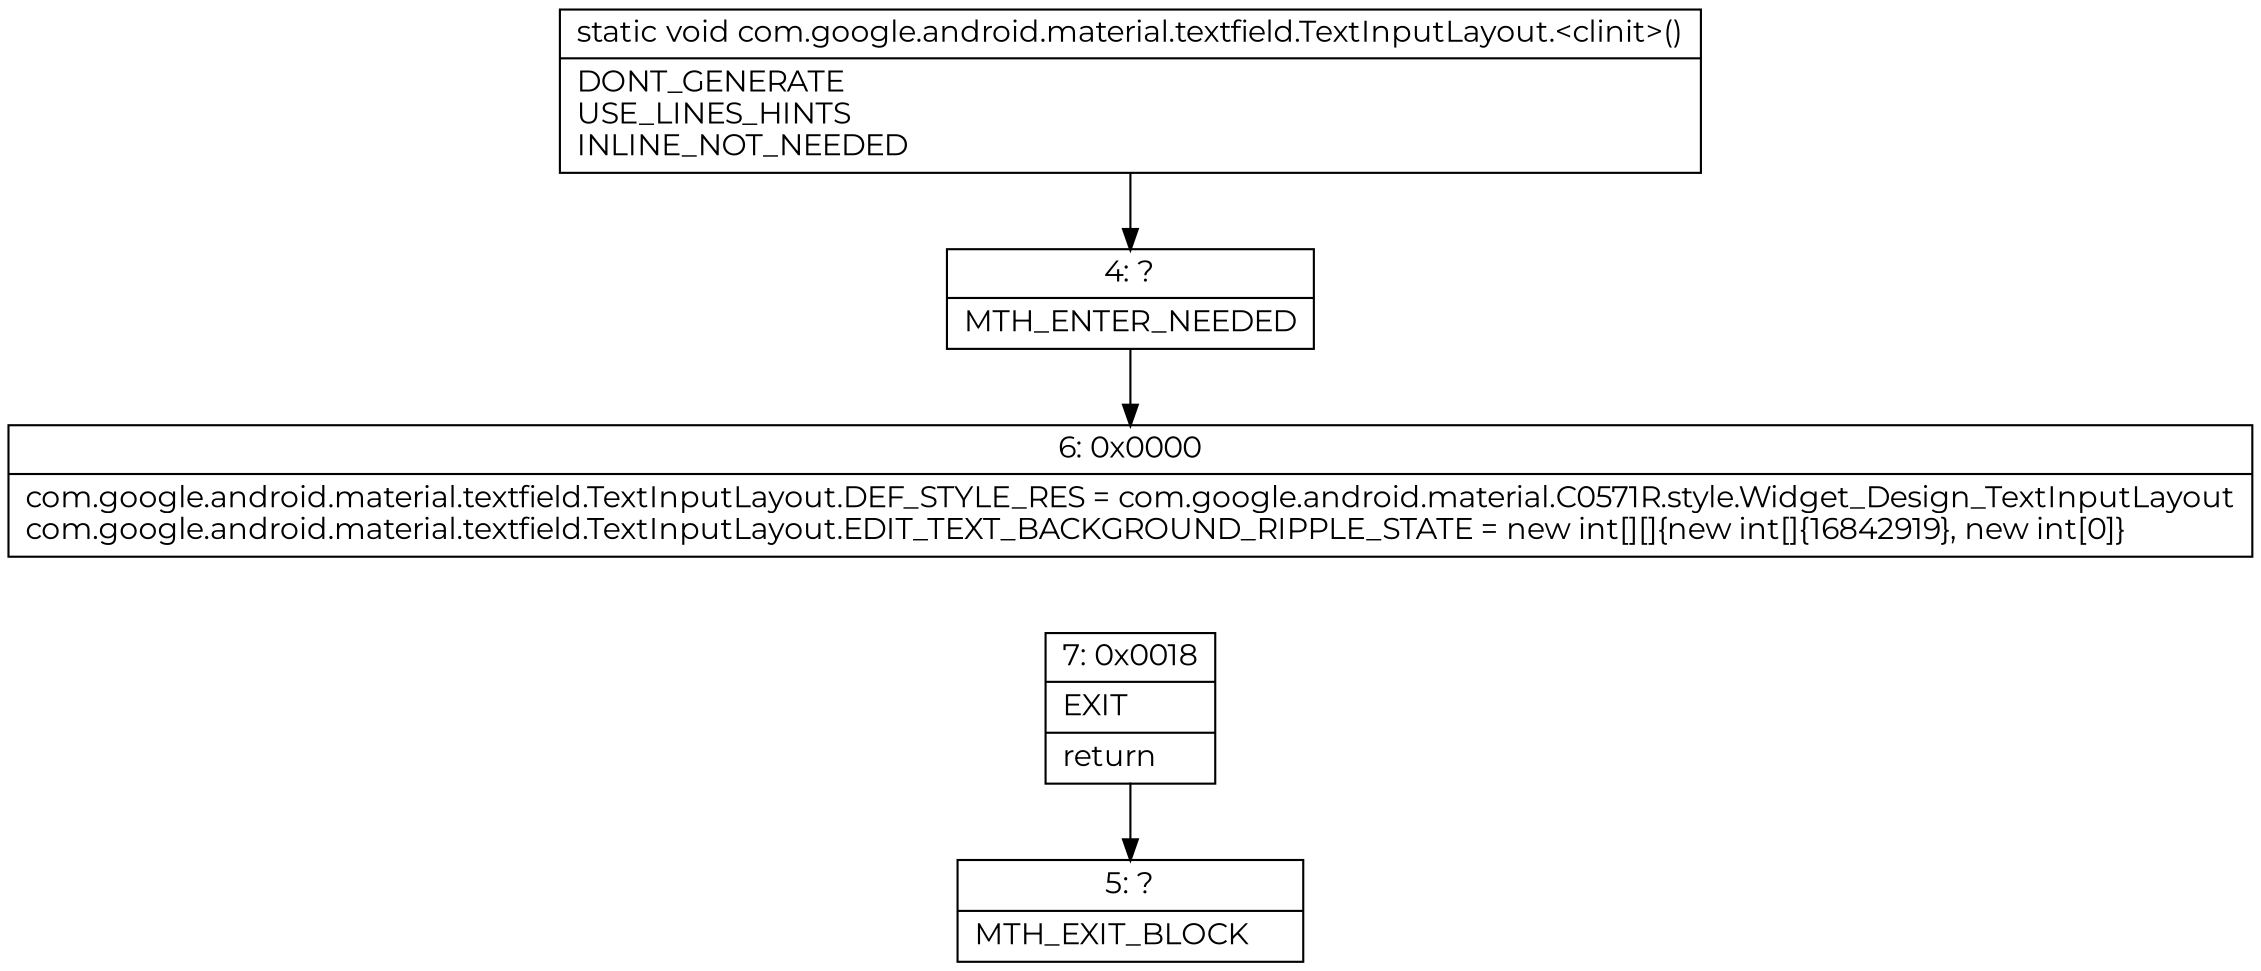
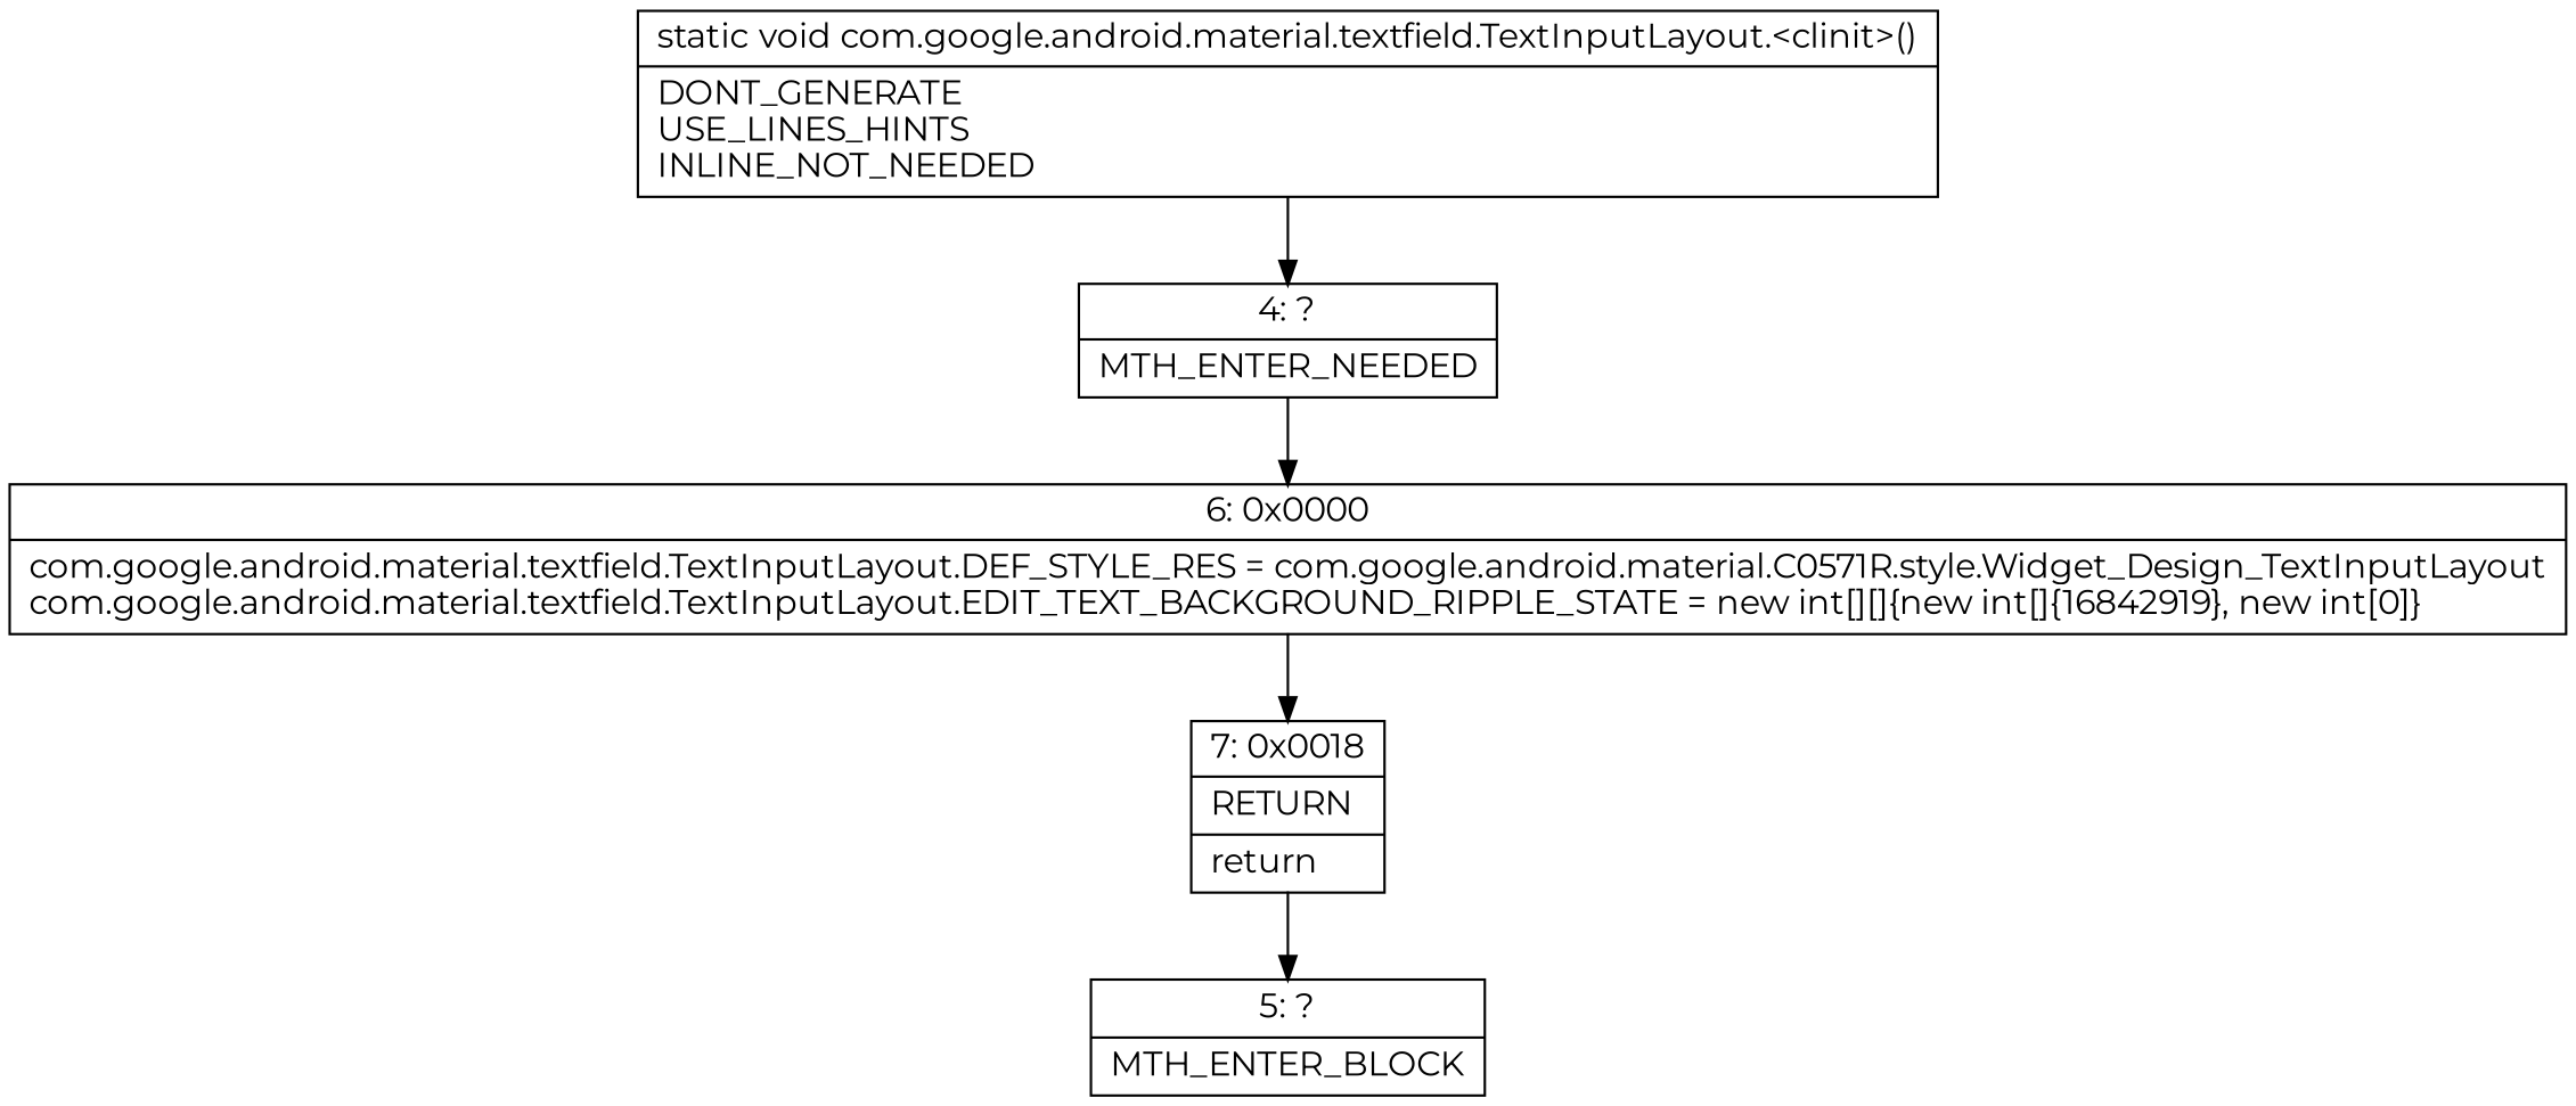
  digraph {
    fontname=Montserrat
    node [fontname=Montserrat shape=record]
    edge [fontname=Montserrat]
    n1 [label="{4\:\ ?|MTH_ENTER_NEEDED\l}"]
    n2 [label="{6\:\ 0x0000|com.google.android.material.textfield.TextInputLayout.DEF_STYLE_RES = com.google.android.material.C0571R.style.Widget_Design_TextInputLayout\lcom.google.android.material.textfield.TextInputLayout.EDIT_TEXT_BACKGROUND_RIPPLE_STATE = new int[][]\{new int[]\{16842919\}, new int[0]\}\l}"]
-   n3 [label="{7\:\ 0x0018|EXIT\l|return\l}"]
-   n4 [label="{5\:\ ?|MTH_EXIT_BLOCK\l}"]
+   n3 [label="{7\:\ 0x0018|RETURN\l|return\l}"]
+   n4 [label="{5\:\ ?|MTH_ENTER_BLOCK\l}"]
    n5 [label="{static void com.google.android.material.textfield.TextInputLayout.\<clinit\>()  | DONT_GENERATE\lUSE_LINES_HINTS\lINLINE_NOT_NEEDED\l}"]
    n1 -> n2
+   n2 -> n3
    n3 -> n4
    n5 -> n1
  }
